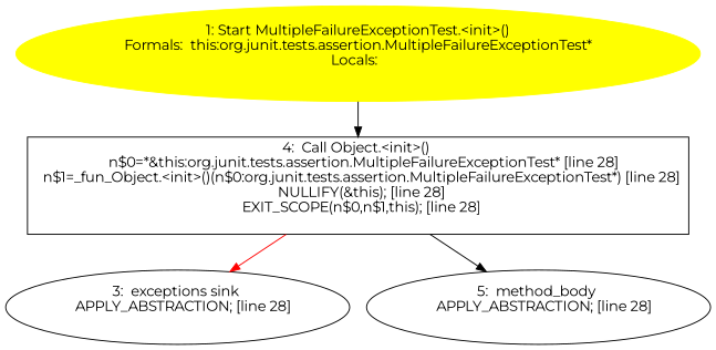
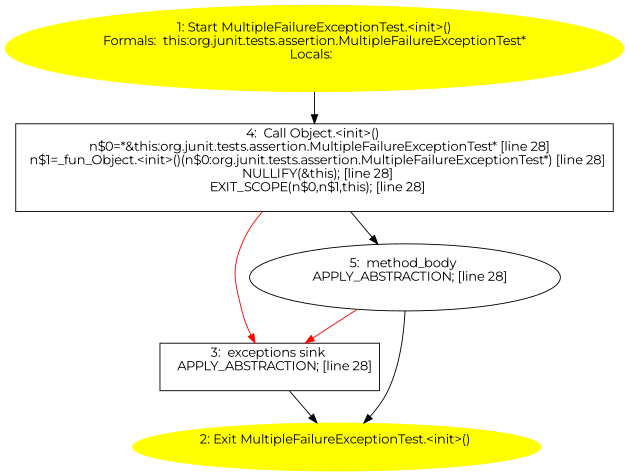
  digraph {
    fontname=Montserrat
    node [fontname=Montserrat]
    edge [fontname=Montserrat]
    n1 [color=yellow label="1: Start MultipleFailureExceptionTest.<init>()\nFormals:  this:org.junit.tests.assertion.MultipleFailureExceptionTest*\nLocals:  \n  " style=filled]
    n2 [label="4:  Call Object.<init>() \n   n$0=*&this:org.junit.tests.assertion.MultipleFailureExceptionTest* [line 28]\n  n$1=_fun_Object.<init>()(n$0:org.junit.tests.assertion.MultipleFailureExceptionTest*) [line 28]\n  NULLIFY(&this); [line 28]\n  EXIT_SCOPE(n$0,n$1,this); [line 28]\n " shape=box]
-   n3 [label="3:  exceptions sink \n   APPLY_ABSTRACTION; [line 28]\n " shape=ellipse]
+   n3 [label="3:  exceptions sink \n   APPLY_ABSTRACTION; [line 28]\n " shape=box]
    n4 [label="5:  method_body \n   APPLY_ABSTRACTION; [line 28]\n " shape=ellipse]
+   n5 [color=yellow label="2: Exit MultipleFailureExceptionTest.<init>() \n  " style=filled]
    n1 -> n2
    n2 -> n3 [color=red]
    n2 -> n4
+   n3 -> n5
+   n4 -> n3 [color=red]
+   n4 -> n5
  }
